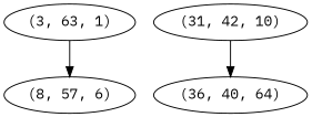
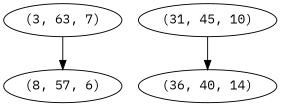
  digraph {
    fontname="IBM Plex Mono"
    node [fontname="IBM Plex Mono"]
    edge [fontname="IBM Plex Mono"]
-   "(3, 63, 1)"
+   "(3, 63, 1)" [label="(3, 63, 7)"]
    "(8, 57, 6)"
-   "(31, 45, 10)" [label="(31, 42, 10)"]
-   "(36, 40, 14)" [label="(36, 40, 64)"]
+   "(31, 45, 10)"
+   "(36, 40, 14)"
    "(3, 63, 1)" -> "(8, 57, 6)"
    "(31, 45, 10)" -> "(36, 40, 14)"
  }
